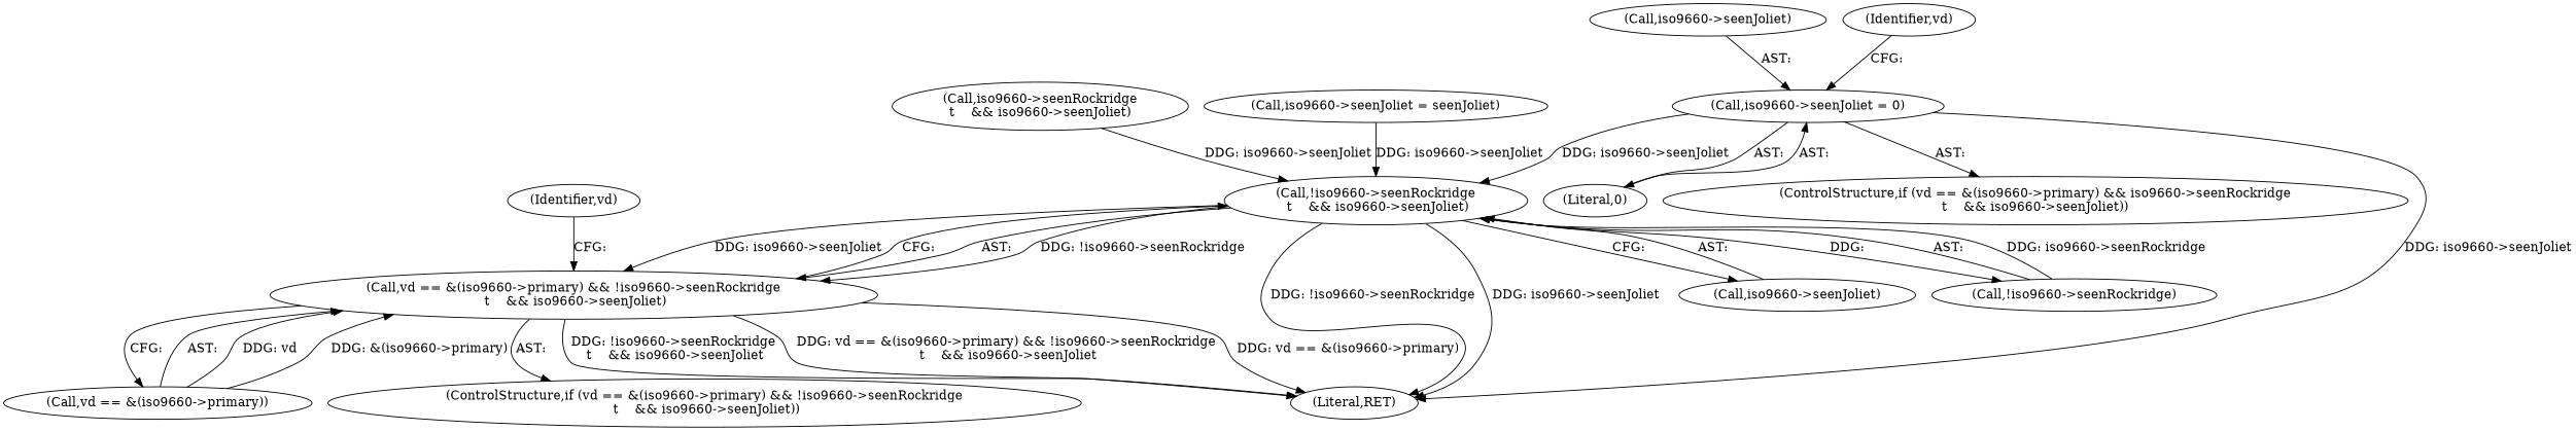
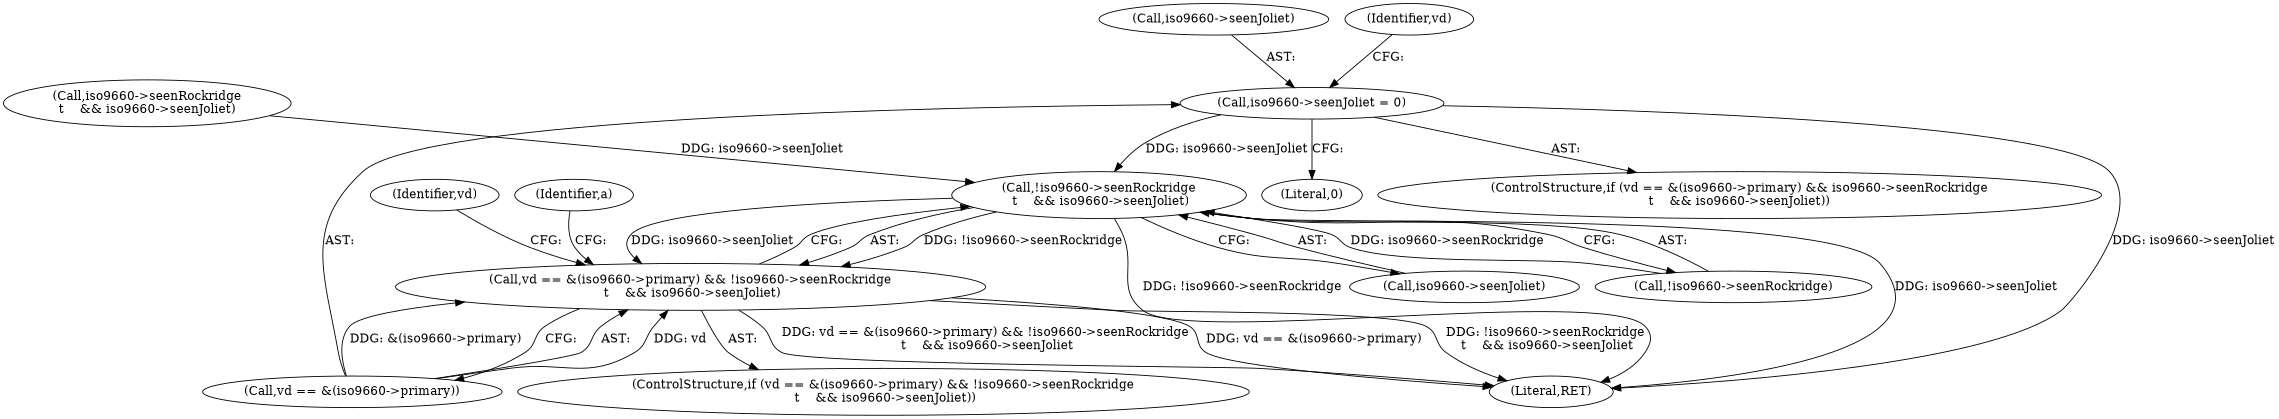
  digraph {
    n1 [label="(Call,iso9660->seenJoliet = 0)"]
    n2 [label="(Call,!iso9660->seenRockridge\n \t    && iso9660->seenJoliet)"]
    n3 [label="(Literal,RET)"]
    n4 [label="(Literal,0)"]
    n5 [label="(ControlStructure,if (vd == &(iso9660->primary) && iso9660->seenRockridge\n\t    && iso9660->seenJoliet))"]
    n6 [label="(Call,vd == &(iso9660->primary) && !iso9660->seenRockridge\n \t    && iso9660->seenJoliet)"]
    n7 [label="(Call,iso9660->seenJoliet)"]
    n8 [label="(Call,!iso9660->seenRockridge)"]
    n9 [label="(Call,vd == &(iso9660->primary))"]
    n10 [label="(ControlStructure,if (vd == &(iso9660->primary) && !iso9660->seenRockridge\n \t    && iso9660->seenJoliet))"]
    n11 [label="(Call,iso9660->seenJoliet)"]
    n12 [label="(Identifier,vd)"]
+   n13 [label="(Identifier,a)"]
    n14 [label="(Call,iso9660->seenRockridge\n\t    && iso9660->seenJoliet)"]
    n15 [label="(Identifier,vd)"]
-   n16 [label="(Call,iso9660->seenJoliet = seenJoliet)"]
    n1 -> n2 [label="DDG: iso9660->seenJoliet"]
    n1 -> n3 [label="DDG: iso9660->seenJoliet"]
-   n1 -> n4 [label="AST: "]
+   n1 -> n4 [label="CFG: "]
    n1 -> n5 [label="AST: "]
    n2 -> n3 [label="DDG: !iso9660->seenRockridge"]
    n2 -> n3 [label="DDG: iso9660->seenJoliet"]
    n2 -> n6 [label="AST: "]
    n2 -> n6 [label="DDG: !iso9660->seenRockridge"]
    n2 -> n6 [label="DDG: iso9660->seenJoliet"]
    n2 -> n7 [label="CFG: "]
-   n2 -> n8 [label="DDG: "]
-   n4 -> n1 [label="AST: "]
+   n2 -> n8 [label="CFG: "]
+   n9 -> n1 [label="AST: "]
    n6 -> n2 [label="CFG: "]
    n6 -> n3 [label="DDG: !iso9660->seenRockridge\n \t    && iso9660->seenJoliet"]
    n6 -> n3 [label="DDG: vd == &(iso9660->primary) && !iso9660->seenRockridge\n \t    && iso9660->seenJoliet"]
    n6 -> n3 [label="DDG: vd == &(iso9660->primary)"]
    n6 -> n9 [label="CFG: "]
    n6 -> n10 [label="AST: "]
    n7 -> n2 [label="AST: "]
    n8 -> n2 [label="AST: "]
    n8 -> n2 [label="DDG: iso9660->seenRockridge"]
    n9 -> n6 [label="AST: "]
    n9 -> n6 [label="DDG: vd"]
    n9 -> n6 [label="DDG: &(iso9660->primary)"]
    n11 -> n1 [label="AST: "]
    n12 -> n6 [label="CFG: "]
+   n13 -> n6 [label="CFG: "]
    n14 -> n2 [label="DDG: iso9660->seenJoliet"]
    n15 -> n1 [label="CFG: "]
-   n16 -> n2 [label="DDG: iso9660->seenJoliet"]
  }
